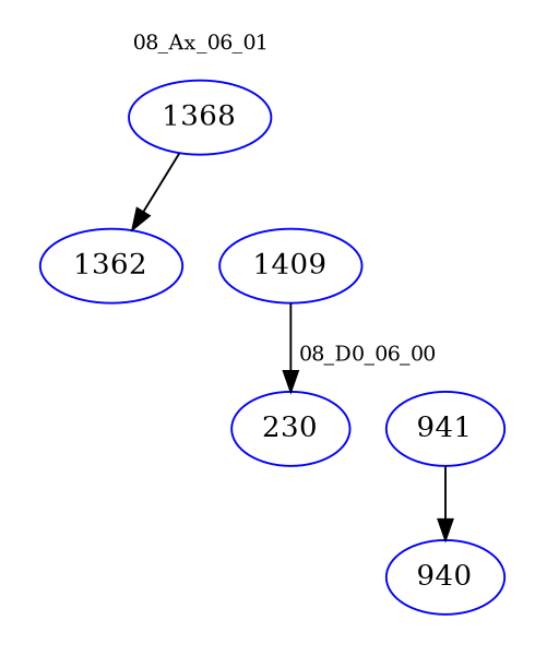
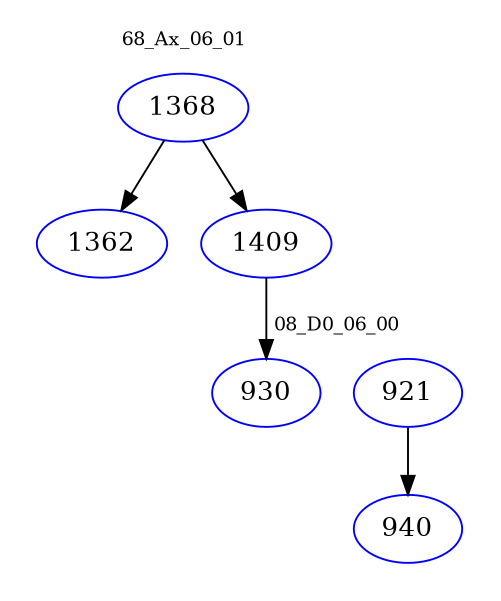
  digraph {
    node [color=blue]
    edge [color=black]
    n1 [label=1368]
    n2 [label=1362]
    n3 [label=1409]
-   n4 [label=941]
-   n5 [label=230]
+   n4 [label=921]
+   n5 [label=930]
    n6 [label=940]
    subgraph cluster_1 {
      color=white
      fontsize=10
-     label="08_Ax_06_01"
+     label="68_Ax_06_01"
      n1
      n2
      n3
    }
    subgraph cluster_2 {
      color=white
      fontsize=10
      label="08_D0_06_00"
      n4
      n5
      n6
    }
    n1 -> n2
+   n1 -> n3
    n3 -> n5
    n4 -> n6
  }
